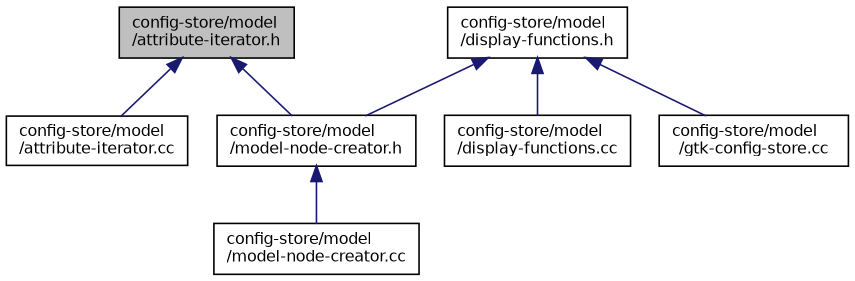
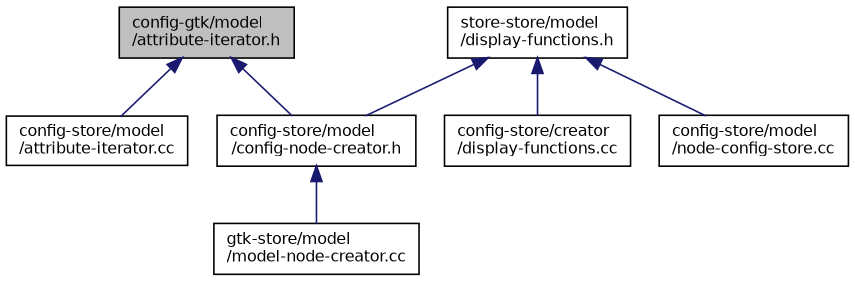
  digraph {
    node [color=black fillcolor=white fontname=Helvetica fontsize=10 shape=record style=filled]
    edge [color=midnightblue dir=back fontname=Helvetica fontsize=10 labelfontname=Helvetica labelfontsize=10 style=solid]
-   n1 [fillcolor=grey75 fontcolor=black height=0.2 label="config-store/model\l/attribute-iterator.h" width=0.4]
+   n1 [fillcolor=grey75 fontcolor=black height=0.2 label="config-gtk/model\l/attribute-iterator.h" width=0.4]
    n2 [height=0.2 label="config-store/model\l/attribute-iterator.cc" width=0.4]
-   n3 [height=0.2 label="config-store/model\l/model-node-creator.h" width=0.4]
-   n4 [height=0.2 label="config-store/model\l/model-node-creator.cc" width=0.4]
-   n5 [height=0.2 label="config-store/model\l/display-functions.h" width=0.4]
-   n6 [height=0.2 label="config-store/model\l/display-functions.cc" width=0.4]
-   n7 [height=0.2 label="config-store/model\l/gtk-config-store.cc" width=0.4]
+   n3 [height=0.2 label="config-store/model\l/config-node-creator.h" width=0.4]
+   n4 [height=0.2 label="gtk-store/model\l/model-node-creator.cc" width=0.4]
+   n5 [height=0.2 label="store-store/model\l/display-functions.h" width=0.4]
+   n6 [height=0.2 label="config-store/creator\l/display-functions.cc" width=0.4]
+   n7 [height=0.2 label="config-store/model\l/node-config-store.cc" width=0.4]
    n1 -> n2
    n1 -> n3
    n3 -> n4
    n5 -> n3
    n5 -> n6
    n5 -> n7
  }
